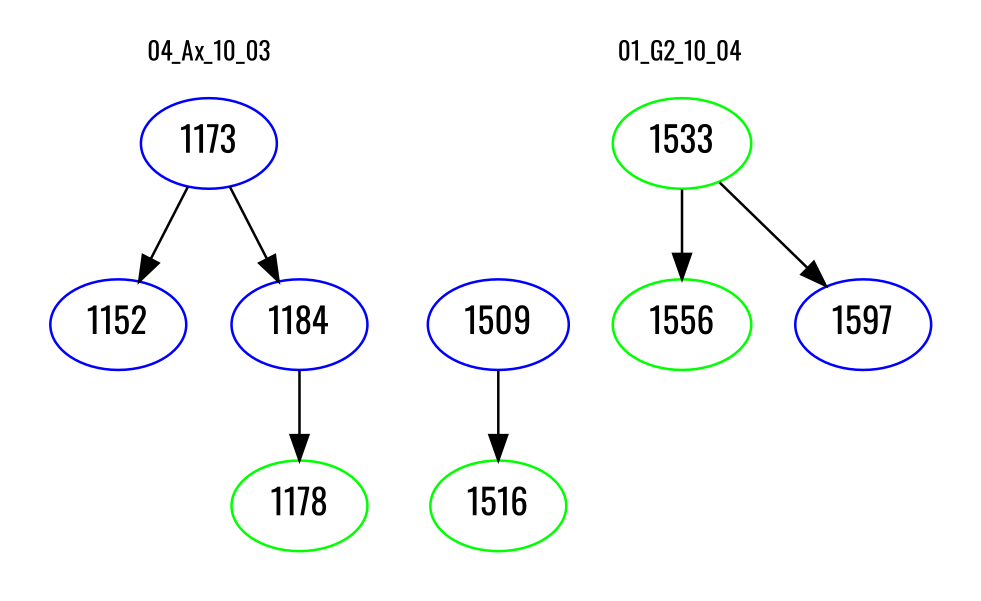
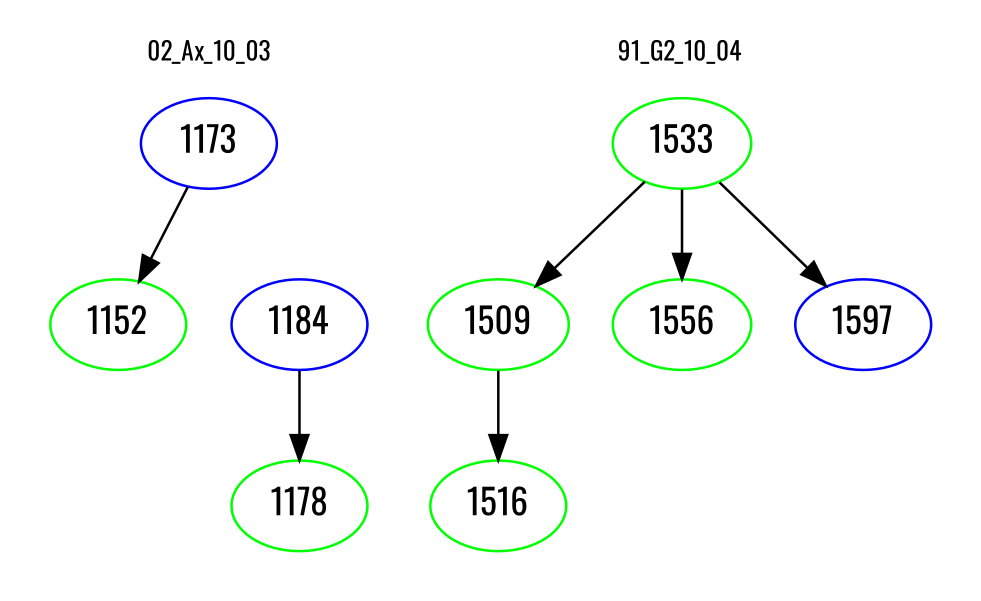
  digraph {
    fontname=Oswald
    node [color=green fontname=Oswald]
    edge [color=black fontname=Oswald]
    n1 [color=blue label=1173]
-   n2 [color=blue label=1152]
+   n2 [label=1152]
    n3 [color=blue label=1184]
    n4 [label=1178]
    n5 [label=1533]
-   n6 [color=blue label=1509]
+   n6 [label=1509]
    n7 [label=1556]
    n8 [color=blue label=1597]
    n9 [label=1516]
    subgraph cluster_1 {
      color=white
      fontsize=10
-     label="04_Ax_10_03"
+     label="02_Ax_10_03"
      n1
      n2
      n3
      n4
    }
    subgraph cluster_2 {
      color=white
      fontsize=10
-     label="01_G2_10_04"
+     label="91_G2_10_04"
      n5
      n6
      n7
      n8
      n9
    }
    n1 -> n2
-   n1 -> n3
    n3 -> n4
+   n5 -> n6
    n5 -> n7
    n5 -> n8
    n6 -> n9
  }
